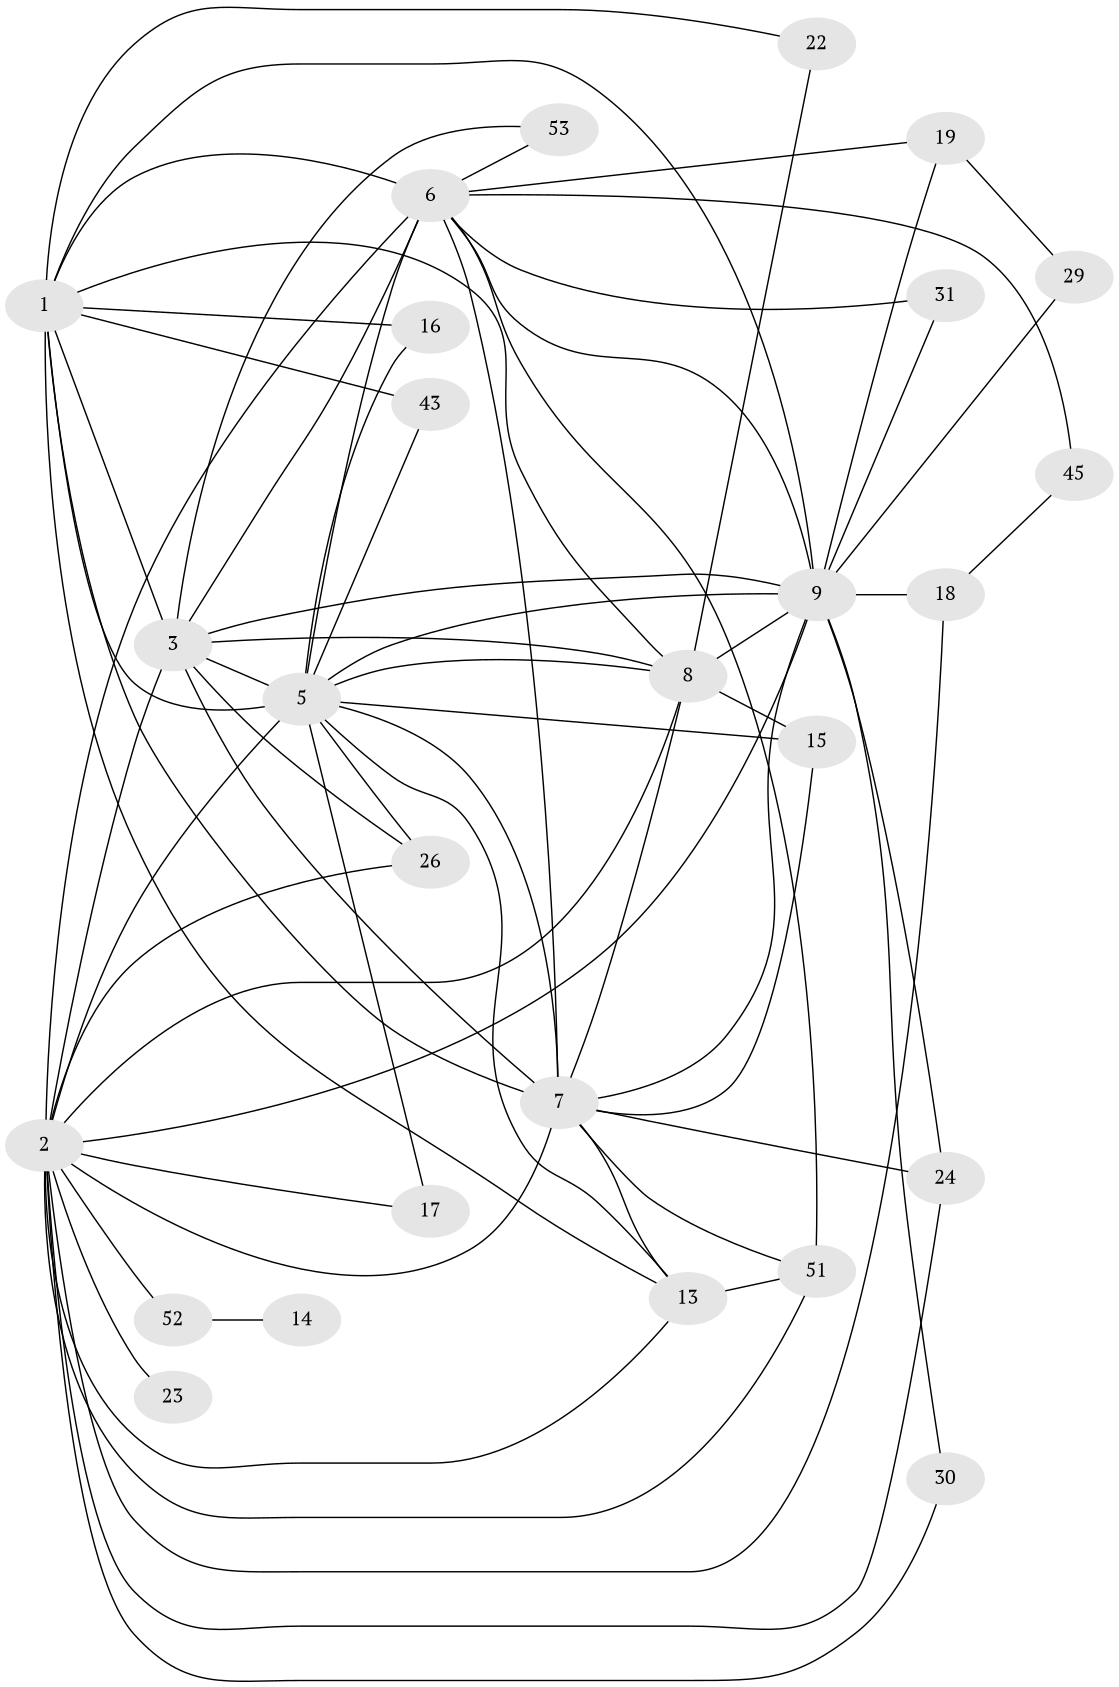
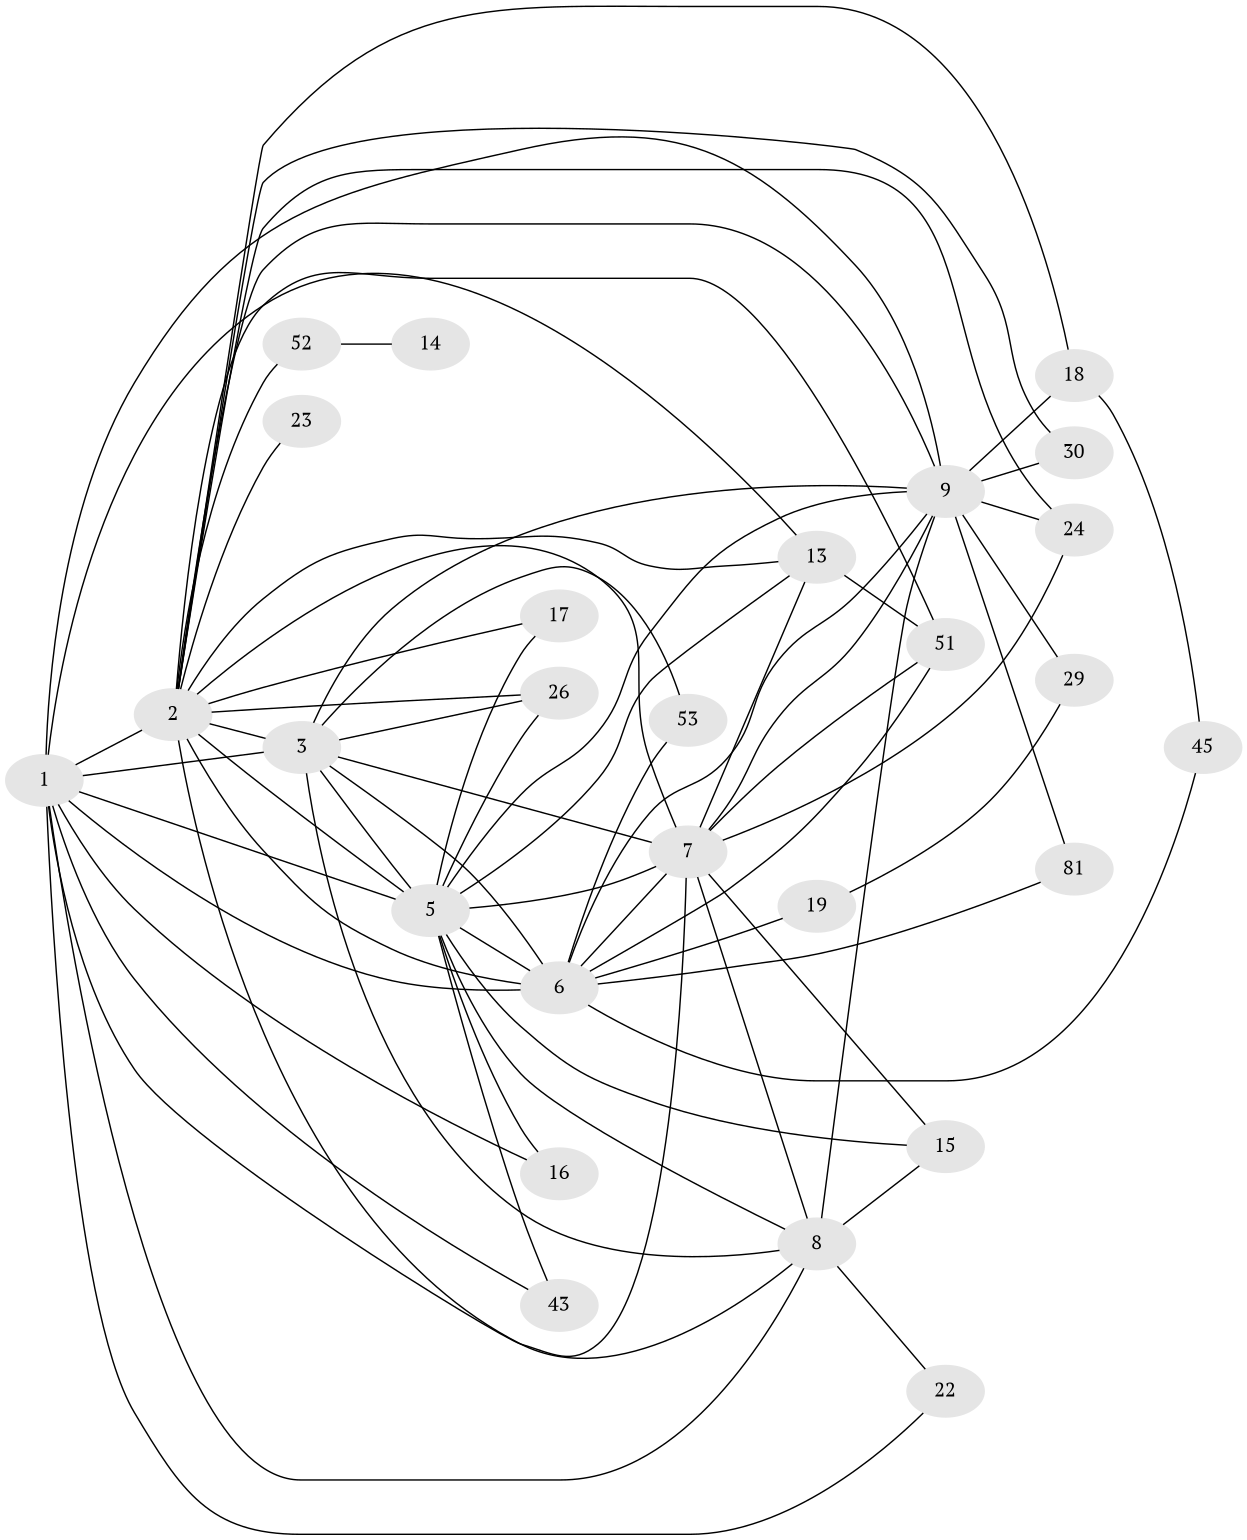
  graph {
    fontname="PT Serif"
    rankdir=LR
    node [color=gray90 fontname="PT Serif" style=filled]
    edge [fontname="PT Serif"]
    1 [super="+11"]
    2 [super="+28+10+4"]
    3
    5
    6
    7 [super="+20+36+46"]
    8
    9 [super="+35+27+42+38"]
    13 [super="+52+49+33+34+25+48"]
    16
    22
    43
    n13 [label=52]
    17
    18
    n16 [label=51 super="+32"]
    23
    24
    26
    30
    53
    15
    19
-   31
+   31 [label=81]
    45
    29
    14
+   1 -- 2 [weight=4]
    1 -- 3
    1 -- 5
    1 -- 6
    1 -- 7
    1 -- 8
    1 -- 9 [weight=2]
    1 -- 13
    1 -- 16
    1 -- 22
    1 -- 43
    2 -- 3 [weight=4]
    2 -- 5 [weight=4]
    2 -- 6 [weight=3]
    2 -- 7 [weight=4]
    2 -- 8 [weight=3]
    2 -- 9 [weight=3]
    2 -- 13
    2 -- n13 [weight=2]
    2 -- 17
    2 -- 18
    2 -- n16
    2 -- 23
    2 -- 24
    2 -- 26
    2 -- 30
    3 -- 5
    3 -- 6
    3 -- 7 [weight=2]
    3 -- 8
    3 -- 9
    3 -- 26
    3 -- 53
    5 -- 6
    5 -- 7
    5 -- 8
    5 -- 9 [weight=3]
    5 -- 13
    5 -- 16
    5 -- 43
    5 -- 17
    5 -- 26
    5 -- 15
    6 -- 7 [weight=3]
    6 -- 9
    6 -- n16
    6 -- 53
    6 -- 19
    6 -- 31
    6 -- 45
    7 -- 8
    7 -- 9 [weight=3]
    7 -- 13 [weight=4]
    7 -- n16
    7 -- 24
    7 -- 15
    8 -- 9 [weight=2]
    8 -- 22
    8 -- 15
    9 -- 18
    9 -- 24
    9 -- 30
-   9 -- 19
    9 -- 31
    9 -- 29
    13 -- n16
    n13 -- 14
    18 -- 45
    19 -- 29
  }
